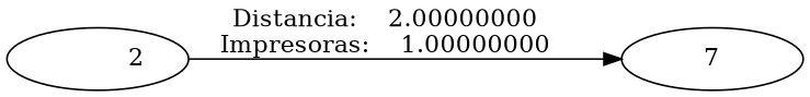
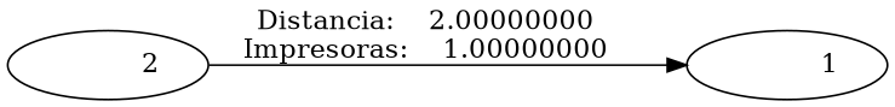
  digraph {
    rankdir=LR
-   n1 [label=7]
+   n1 [label="           1 "]
    n2 [label="           2 "]
    n2 -> n1 [label="Distancia:    2.00000000     \nImpresoras:    1.00000000     "]
  }
